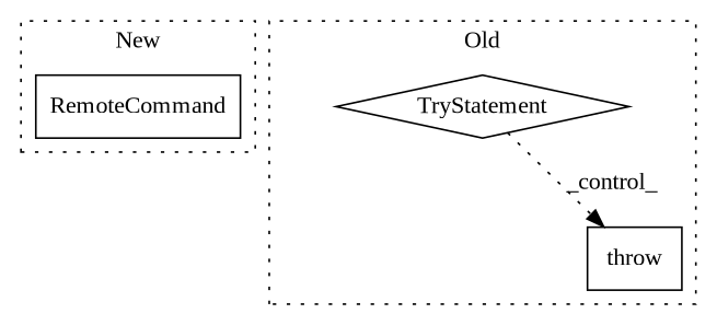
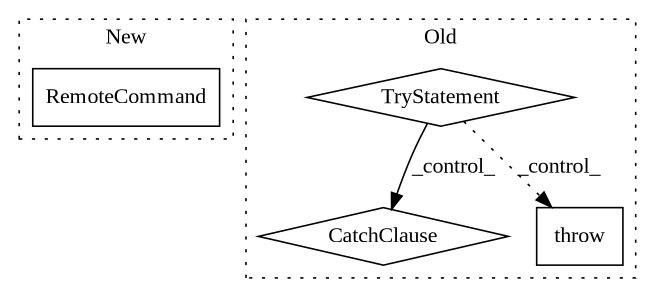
  digraph {
    fontname="Liberation Serif"
    node [fontname="Liberation Serif" shape=box]
    edge [fontname="Liberation Serif"]
    n1 [a=32 l="14,1" label=RemoteCommand s="1723,1759"]
+   n2 [a=12 l="11,2" label=CatchClause s="1132,1166" shape=diamond]
    n3 [a=53 l=6 label=throw s=1176]
    n4 [a=54 l=4 label=TryStatement s=1049 shape=diamond]
    subgraph cluster_1 {
      label=New
      style=dotted
      n1
    }
    subgraph cluster_2 {
      label=Old
      style=dotted
+     n2
      n3
      n4
    }
+   n4 -> n2 [label=_control_ style=solid]
    n4 -> n3 [label=_control_ style=dotted]
  }
